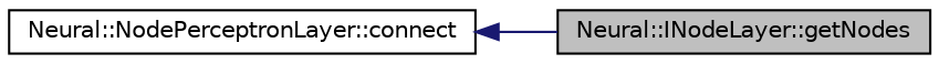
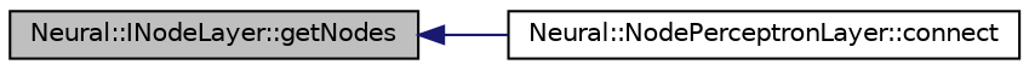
  digraph {
    rankdir=LR
    fontname="DejaVu Sans"
    node [color=black fontname="DejaVu Sans" fontsize=10 shape=record style=filled]
    n1 [fillcolor=grey75 fontcolor=black height=0.2 label="Neural::INodeLayer::getNodes" width=0.4]
    n2 [fillcolor=white height=0.2 label="Neural::NodePerceptronLayer::connect" width=0.4]
-   n2 -> n1 [color=midnightblue dir=back fontname="DejaVu Sans" fontsize=10 labelfontname=Helvetica labelfontsize=10 style=solid]
+   n1 -> n2 [color=midnightblue dir=back fontname="DejaVu Sans" fontsize=10 labelfontname=Helvetica labelfontsize=10 style=solid]
  }
